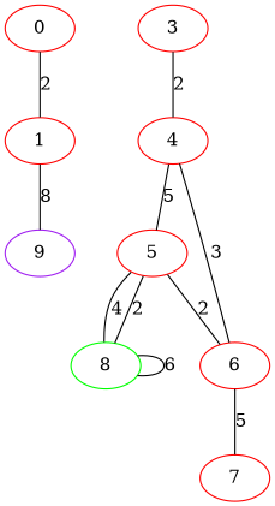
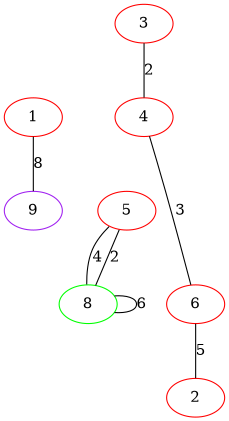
  graph {
    node [color=red weight=1]
-   0
    1
    9 [color=purple weight=4]
    3
    4
    5
    6
    8 [color=green weight=2]
-   7
-   0 -- 1 [label=2]
+   7 [label=2]
    1 -- 9 [label=8]
    3 -- 4 [label=2]
-   4 -- 5 [label=5]
    4 -- 6 [label=3]
-   5 -- 6 [label=2]
    5 -- 8 [label=4]
    5 -- 8 [label=2]
    6 -- 7 [label=5]
    8 -- 8 [label=6]
  }
